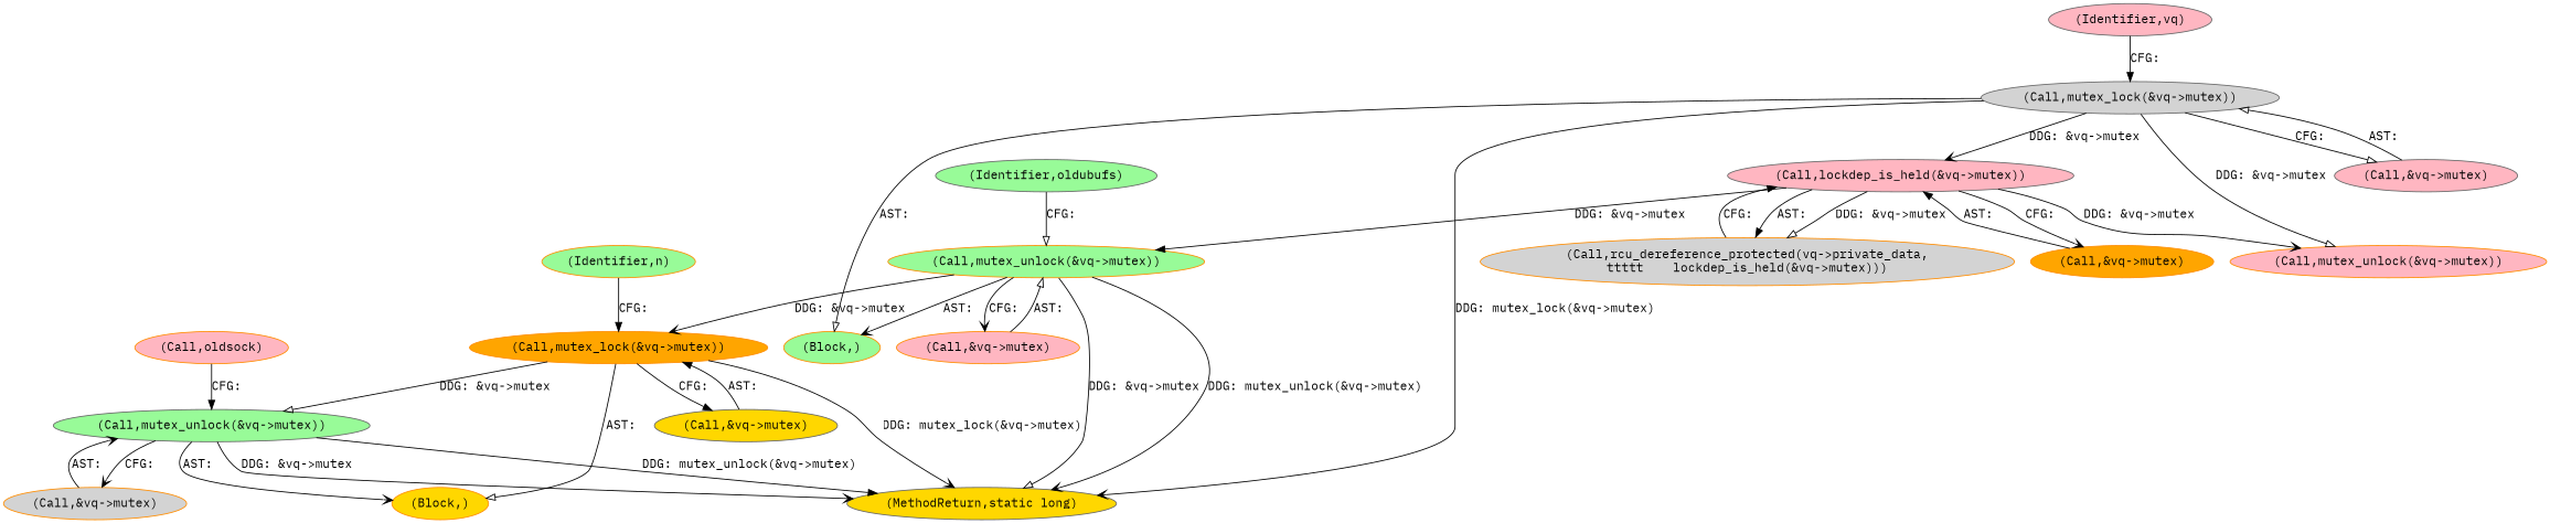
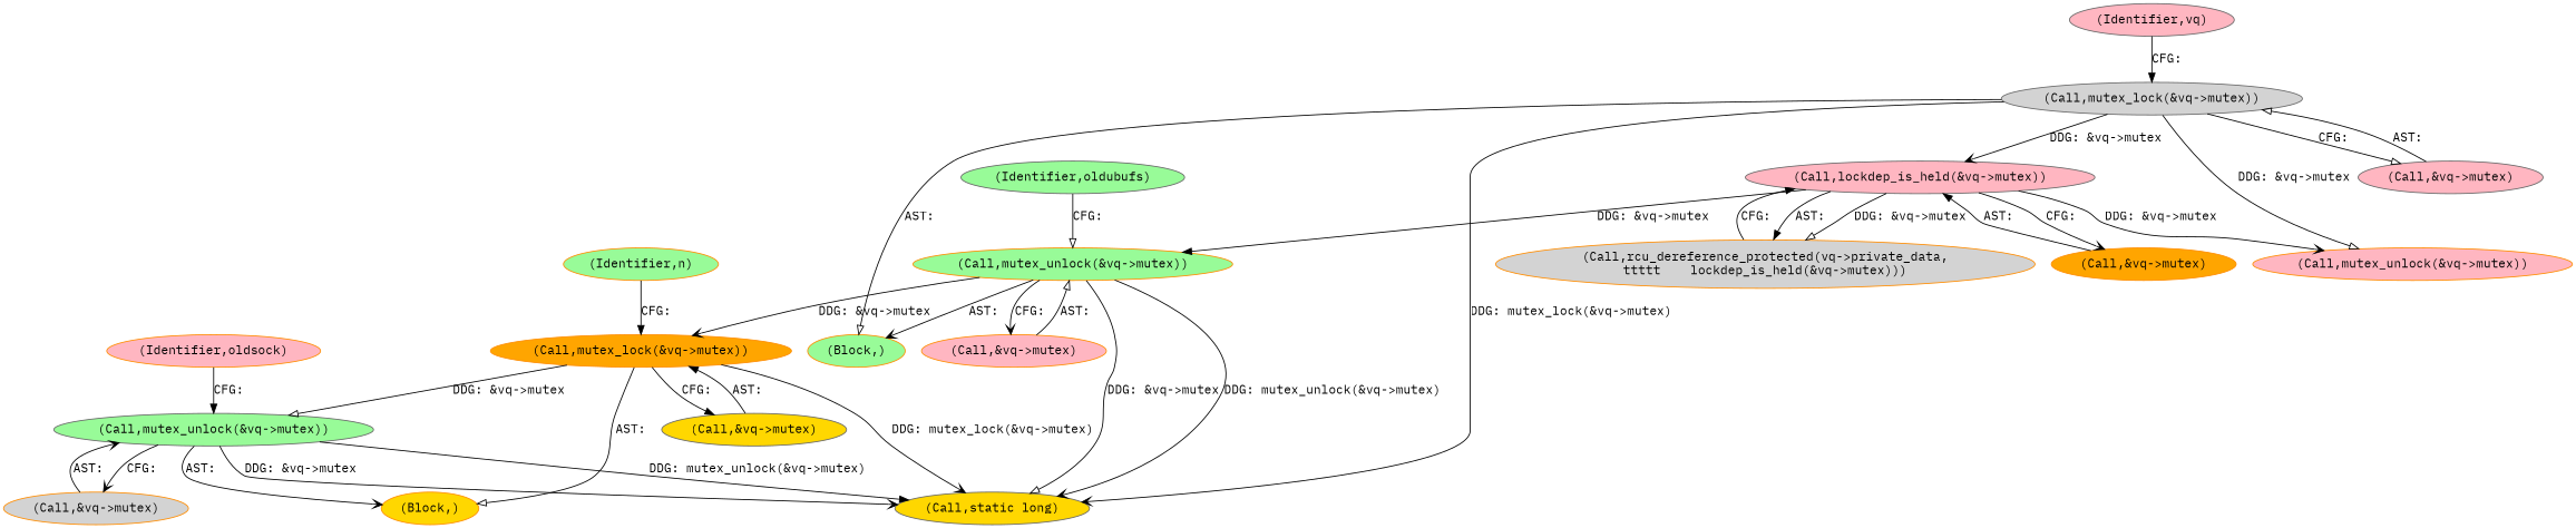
  digraph {
    fontname="IBM Plex Mono"
    node [color=darkorange fillcolor=lightpink fontname="IBM Plex Mono" style=filled]
    edge [arrowhead=vee fontname="IBM Plex Mono"]
    n1 [color=gray40 fillcolor=palegreen label="(Call,mutex_unlock(&vq->mutex))"]
    n2 [fillcolor=gold label="(Block,)"]
    n3 [fillcolor=lightgrey label="(Call,&vq->mutex)"]
-   n4 [color=gray40 fillcolor=gold label="(MethodReturn,static long)"]
+   n4 [color=gray40 fillcolor=gold label="(Call,static long)"]
    n5 [fillcolor=orange label="(Call,mutex_lock(&vq->mutex))"]
    n6 [color=gray40 fillcolor=gold label="(Call,&vq->mutex)"]
    n7 [fillcolor=palegreen label="(Call,mutex_unlock(&vq->mutex))"]
    n8 [label="(Call,&vq->mutex)"]
    n9 [fillcolor=palegreen label="(Block,)"]
    n10 [color=gray40 label="(Call,lockdep_is_held(&vq->mutex))"]
    n11 [fillcolor=orange label="(Call,&vq->mutex)"]
    n12 [label="(Call,mutex_unlock(&vq->mutex))"]
    n13 [fillcolor=lightgrey label="(Call,rcu_dereference_protected(vq->private_data,\n\t\t\t\t\t    lockdep_is_held(&vq->mutex)))"]
    n14 [color=gray40 fillcolor=lightgrey label="(Call,mutex_lock(&vq->mutex))"]
    n15 [color=gray40 label="(Call,&vq->mutex)"]
    n16 [fillcolor=palegreen label="(Identifier,n)"]
    n17 [color=gray40 fillcolor=palegreen label="(Identifier,oldubufs)"]
    n18 [color=gray40 label="(Identifier,vq)"]
-   n19 [label="(Call,oldsock)"]
+   n19 [label="(Identifier,oldsock)"]
    n1 -> n2 [label="AST: "]
    n1 -> n3 [label="CFG: "]
    n1 -> n4 [label="DDG: &vq->mutex"]
    n1 -> n4 [arrowhead=normal label="DDG: mutex_unlock(&vq->mutex)"]
    n3 -> n1 [label="AST: "]
    n5 -> n1 [arrowhead=onormal label="DDG: &vq->mutex"]
    n5 -> n2 [arrowhead=onormal label="AST: "]
    n5 -> n4 [label="DDG: mutex_lock(&vq->mutex)"]
    n5 -> n6 [arrowhead=normal label="CFG: "]
    n6 -> n5 [arrowhead=normal label="AST: "]
    n7 -> n4 [arrowhead=onormal label="DDG: &vq->mutex"]
    n7 -> n4 [label="DDG: mutex_unlock(&vq->mutex)"]
    n7 -> n5 [label="DDG: &vq->mutex"]
    n7 -> n8 [label="CFG: "]
    n7 -> n9 [label="AST: "]
    n8 -> n7 [arrowhead=onormal label="AST: "]
    n10 -> n7 [arrowhead=normal label="DDG: &vq->mutex"]
    n10 -> n11 [label="CFG: "]
    n10 -> n12 [label="DDG: &vq->mutex"]
    n10 -> n13 [arrowhead=normal label="AST: "]
    n10 -> n13 [arrowhead=onormal label="DDG: &vq->mutex"]
    n11 -> n10 [arrowhead=normal label="AST: "]
    n13 -> n10 [arrowhead=normal label="CFG: "]
    n14 -> n4 [label="DDG: mutex_lock(&vq->mutex)"]
    n14 -> n9 [arrowhead=onormal label="AST: "]
    n14 -> n10 [label="DDG: &vq->mutex"]
    n14 -> n12 [arrowhead=onormal label="DDG: &vq->mutex"]
    n14 -> n15 [arrowhead=onormal label="CFG: "]
    n15 -> n14 [arrowhead=onormal label="AST: "]
    n16 -> n5 [arrowhead=normal label="CFG: "]
    n17 -> n7 [arrowhead=onormal label="CFG: "]
    n18 -> n14 [arrowhead=normal label="CFG: "]
    n19 -> n1 [arrowhead=normal label="CFG: "]
  }
